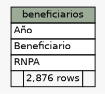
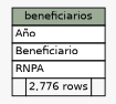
  digraph {
    bgcolor="#f7f7f7"
    fontname=Helvetica
    fontsize=11
    nodesep=0.18
    rankdir=RL
    ranksep=0.46
-   n1 [fontname=Helvetica fontsize=11 label=<     <TABLE BORDER="0" CELLBORDER="1" CELLSPACING="0" BGCOLOR="#ffffff">       <TR><TD COLSPAN="3" BGCOLOR="#9bab96" ALIGN="CENTER">beneficiarios</TD></TR>       <TR><TD PORT="Año" COLSPAN="3" ALIGN="LEFT">Año</TD></TR>       <TR><TD PORT="Beneficiario" COLSPAN="3" ALIGN="LEFT">Beneficiario</TD></TR>       <TR><TD PORT="RNPA" COLSPAN="3" ALIGN="LEFT">RNPA</TD></TR>       <TR><TD ALIGN="LEFT" BGCOLOR="#f7f7f7">  </TD><TD ALIGN="RIGHT" BGCOLOR="#f7f7f7">2,876 rows</TD><TD ALIGN="RIGHT" BGCOLOR="#f7f7f7">  </TD></TR>     </TABLE>> shape=plaintext]
+   n1 [fontname=Helvetica fontsize=11 label=<     <TABLE BORDER="0" CELLBORDER="1" CELLSPACING="0" BGCOLOR="#ffffff">       <TR><TD COLSPAN="3" BGCOLOR="#9bab96" ALIGN="CENTER">beneficiarios</TD></TR>       <TR><TD PORT="Año" COLSPAN="3" ALIGN="LEFT">Año</TD></TR>       <TR><TD PORT="Beneficiario" COLSPAN="3" ALIGN="LEFT">Beneficiario</TD></TR>       <TR><TD PORT="RNPA" COLSPAN="3" ALIGN="LEFT">RNPA</TD></TR>       <TR><TD ALIGN="LEFT" BGCOLOR="#f7f7f7">  </TD><TD ALIGN="RIGHT" BGCOLOR="#f7f7f7">2,776 rows</TD><TD ALIGN="RIGHT" BGCOLOR="#f7f7f7">  </TD></TR>     </TABLE>> shape=plaintext]
  }
